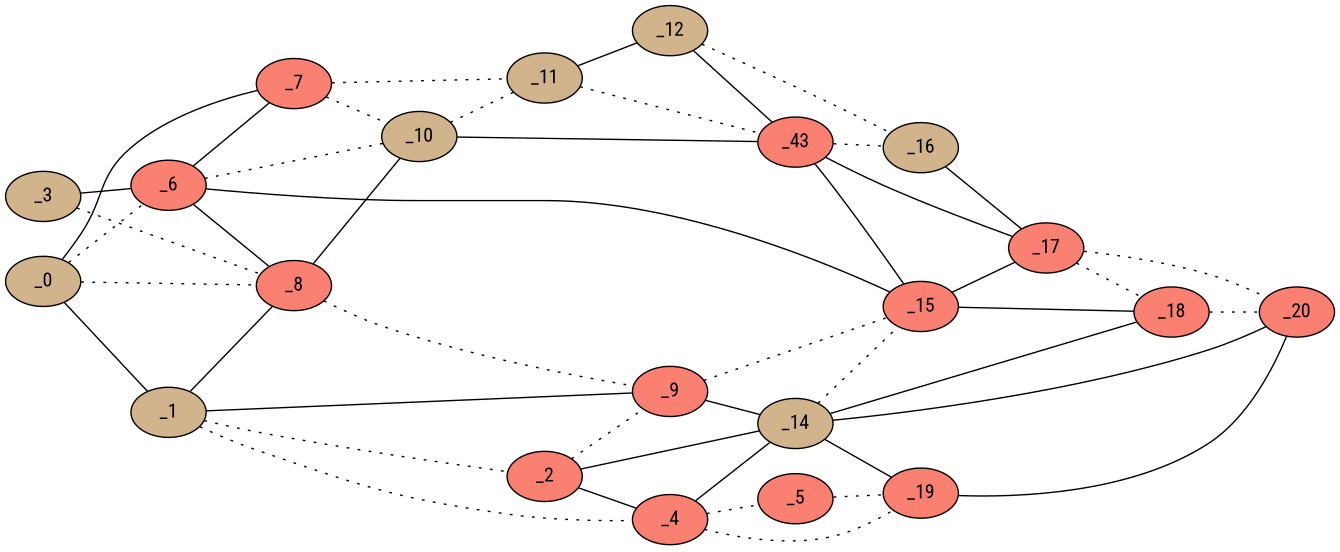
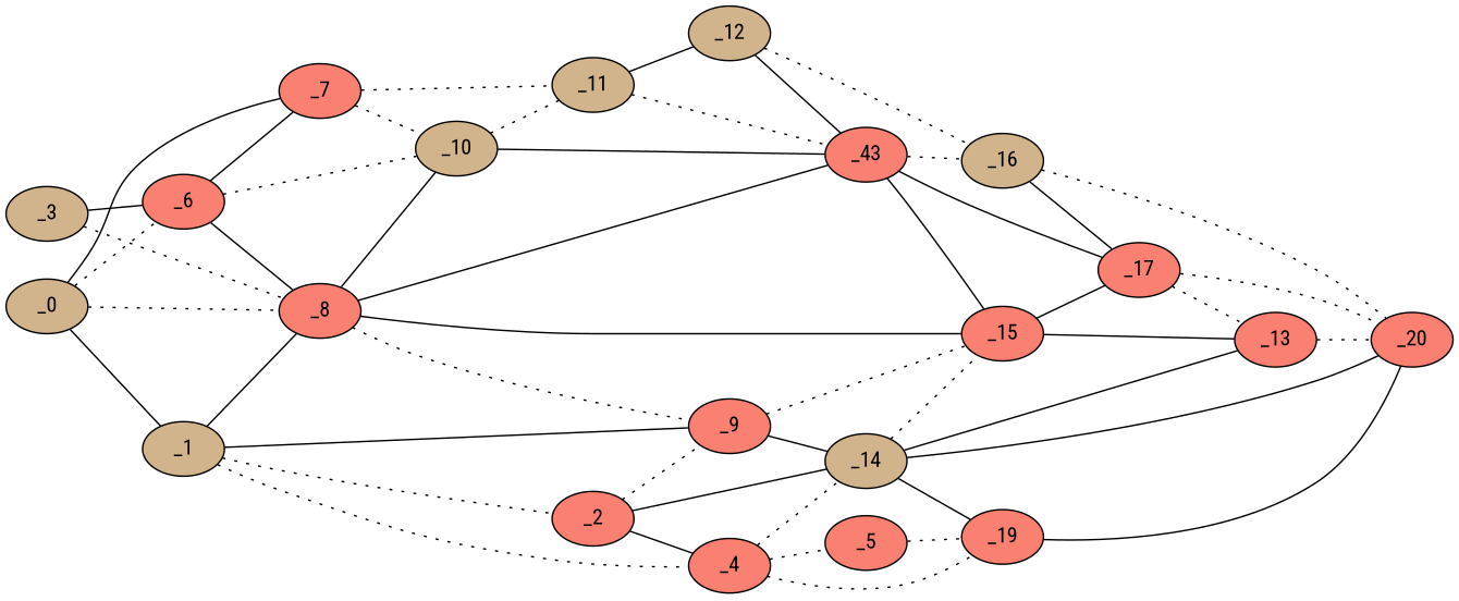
  graph {
    fontname="Roboto Condensed"
    rankdir=LR
    node [fillcolor=salmon fontname="Roboto Condensed" style=filled y=48]
    edge [fontname="Roboto Condensed" style=solid valence=1]
    _0 [fillcolor=tan x=31 y=35]
    _1 [fillcolor=tan x=32]
    _6 [x=42 y=19]
    _7 [x=46 y=10]
    _8 [x=49 y=40]
    _2 [x=36 y=81]
    _4 [x=38 y=110]
    _9 [x=53 y=61]
    _3 [fillcolor=tan x=37 y=28]
    _10 [fillcolor=tan x=57 y=11]
    _11 [fillcolor=tan x=65 y=3]
    n12 [label=_43 x=77 y=23]
    _15 [x=81 y=54]
    _14 [fillcolor=tan x=79 y=65]
    _5 [x=39 y=120]
    _19 [x=97 y=120]
    _12 [fillcolor=tan x=72 y=3]
    _16 [fillcolor=tan x=89 y=28]
    _17 [x=90]
-   _18 [x=93 y=60]
+   _18 [x=93 y=60 label=_13]
    _20 [x=102 y=78]
    _0 -- _1
    _0 -- _6 [style=dotted]
    _0 -- _7
    _0 -- _8 [style=dotted]
    _1 -- _8 [valence=2]
    _1 -- _2 [style=dotted]
    _1 -- _4 [style=dotted]
    _1 -- _9
    _6 -- _7
    _6 -- _8 [valence=2]
    _6 -- _10 [style=dotted]
    _7 -- _10 [style=dotted valence=2]
    _7 -- _11 [style=dotted]
    _8 -- _9 [style=dotted]
    _8 -- _10 [valence=2]
-   _6 -- _15
+   _8 -- n12 [valence=2]
+   _8 -- _15
    _2 -- _4 [valence=2]
    _2 -- _9 [style=dotted valence=2]
    _2 -- _14
-   _4 -- _14 [valence=2]
+   _4 -- _14 [style=dotted valence=2]
    _4 -- _5 [style=dotted]
    _4 -- _19 [style=dotted valence=2]
    _9 -- _15 [style=dotted valence=2]
    _9 -- _14
    _3 -- _6 [valence=2]
    _3 -- _8 [style=dotted]
    _10 -- _11 [style=dotted]
    _10 -- n12
    _11 -- n12 [style=dotted valence=2]
    _11 -- _12
    n12 -- _15 [valence=2]
    n12 -- _16 [style=dotted]
    n12 -- _17
    _15 -- _17 [valence=2]
    _15 -- _18 [valence=2]
    _14 -- _15 [style=dotted]
    _14 -- _19
    _14 -- _18 [valence=2]
    _14 -- _20
    _5 -- _19 [style=dotted]
    _19 -- _20
    _12 -- n12 [valence=2]
    _12 -- _16 [style=dotted]
    _16 -- _17 [valence=2]
+   _16 -- _20 [style=dotted]
    _17 -- _18 [style=dotted valence=2]
    _17 -- _20 [style=dotted valence=2]
    _18 -- _20 [style=dotted valence=2]
  }
